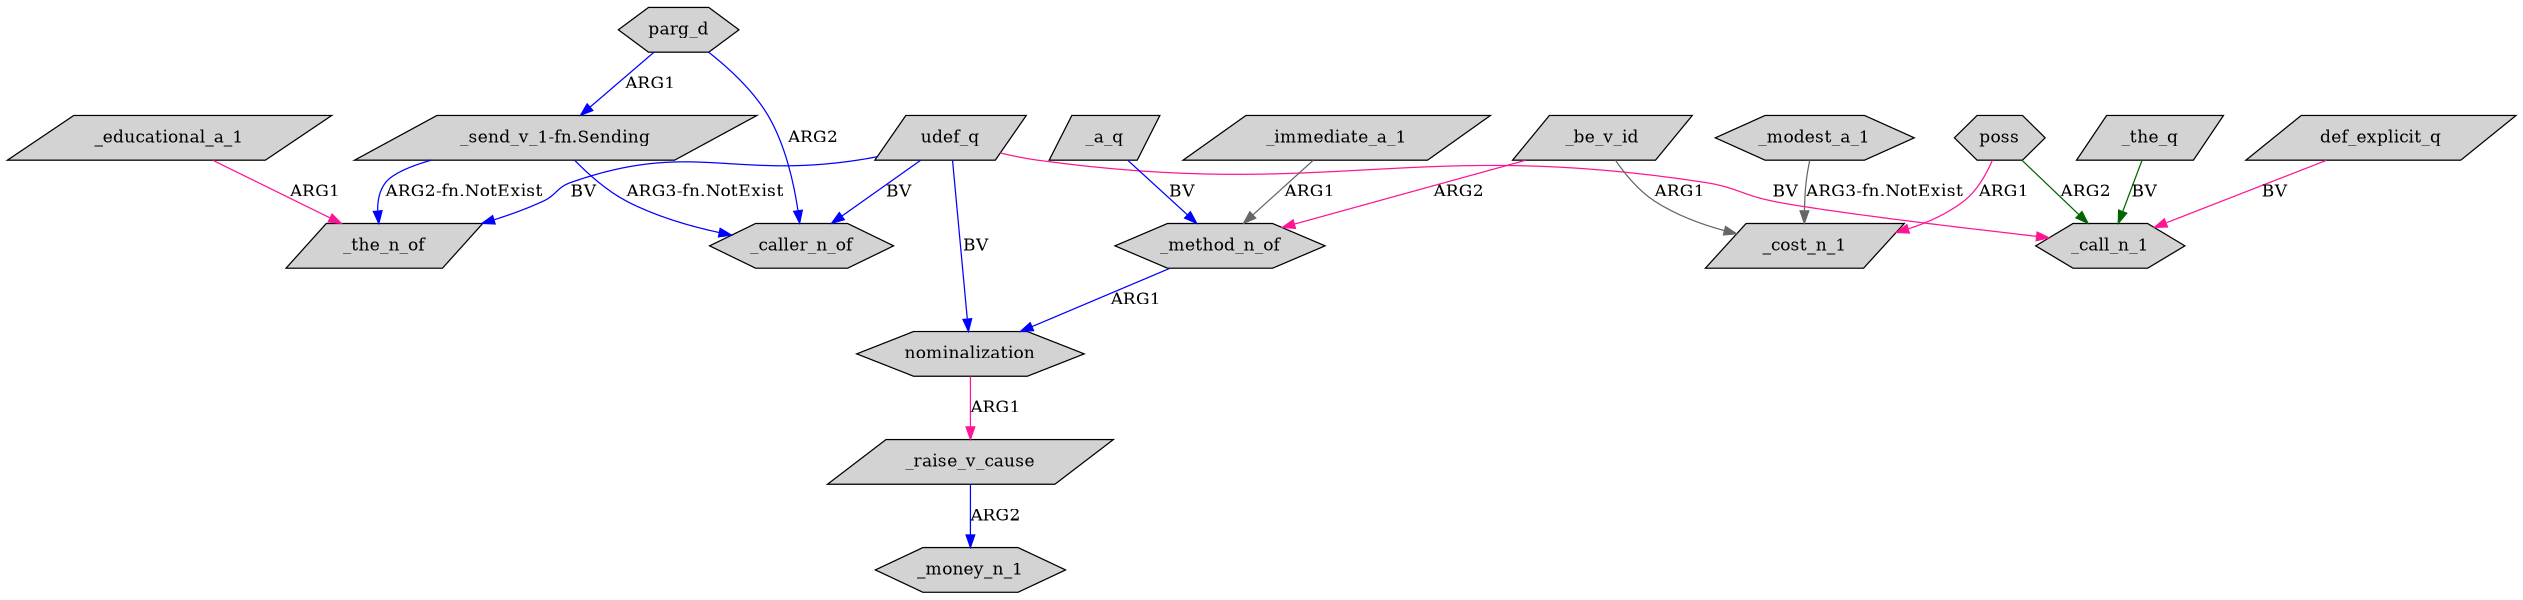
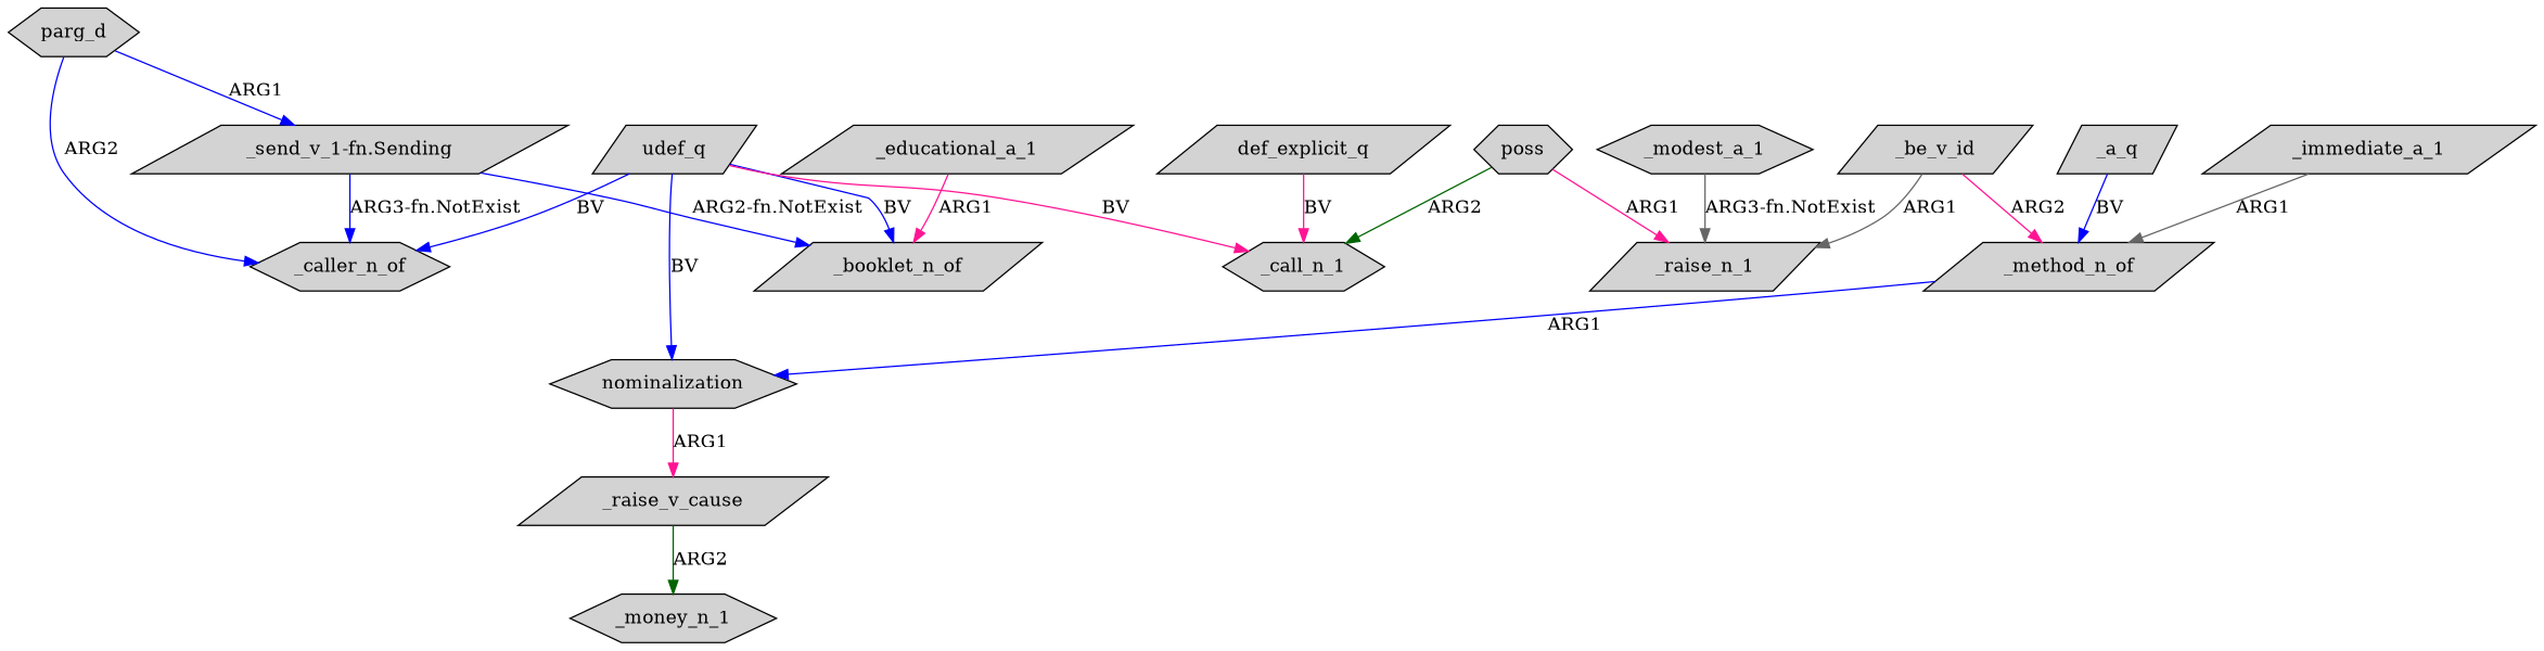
  digraph {
    node [shape=parallelogram style=filled]
    edge [color=blue]
    udef_q
-   _booklet_n_of [label=_the_n_of]
+   _booklet_n_of
    _caller_n_of [shape=hexagon]
    nominalization [shape=hexagon]
    _call_n_1 [shape=hexagon]
    _money_n_1 [shape=hexagon]
    _raise_v_cause
    _be_v_id
-   _cost_n_1
-   _method_n_of [shape=hexagon]
+   _cost_n_1 [label=_raise_n_1]
+   _method_n_of
    _a_q
    _modest_a_1 [shape=hexagon]
    parg_d [shape=hexagon]
    "_send_v_1-fn.Sending"
-   _the_q
    poss [shape=hexagon]
    _immediate_a_1
    def_explicit_q
    _educational_a_1
    udef_q -> _booklet_n_of [label=BV]
    udef_q -> _caller_n_of [label=BV]
    udef_q -> nominalization [label=BV]
    udef_q -> _call_n_1 [color=deeppink label=BV]
    nominalization -> _raise_v_cause [color=deeppink label=ARG1]
-   _raise_v_cause -> _money_n_1 [label=ARG2]
+   _raise_v_cause -> _money_n_1 [color=darkgreen label=ARG2]
    _be_v_id -> _cost_n_1 [color=gray40 label=ARG1]
    _be_v_id -> _method_n_of [color=deeppink label=ARG2]
    _method_n_of -> nominalization [label=ARG1]
    _a_q -> _method_n_of [label=BV]
    _modest_a_1 -> _cost_n_1 [color=gray40 label="ARG3-fn.NotExist"]
    parg_d -> _caller_n_of [label=ARG2]
    parg_d -> "_send_v_1-fn.Sending" [label=ARG1]
    "_send_v_1-fn.Sending" -> _booklet_n_of [label="ARG2-fn.NotExist"]
    "_send_v_1-fn.Sending" -> _caller_n_of [label="ARG3-fn.NotExist"]
-   _the_q -> _call_n_1 [color=darkgreen label=BV]
    poss -> _call_n_1 [color=darkgreen label=ARG2]
    poss -> _cost_n_1 [color=deeppink label=ARG1]
    _immediate_a_1 -> _method_n_of [color=gray40 label=ARG1]
    def_explicit_q -> _call_n_1 [color=deeppink label=BV]
    _educational_a_1 -> _booklet_n_of [color=deeppink label=ARG1]
  }
